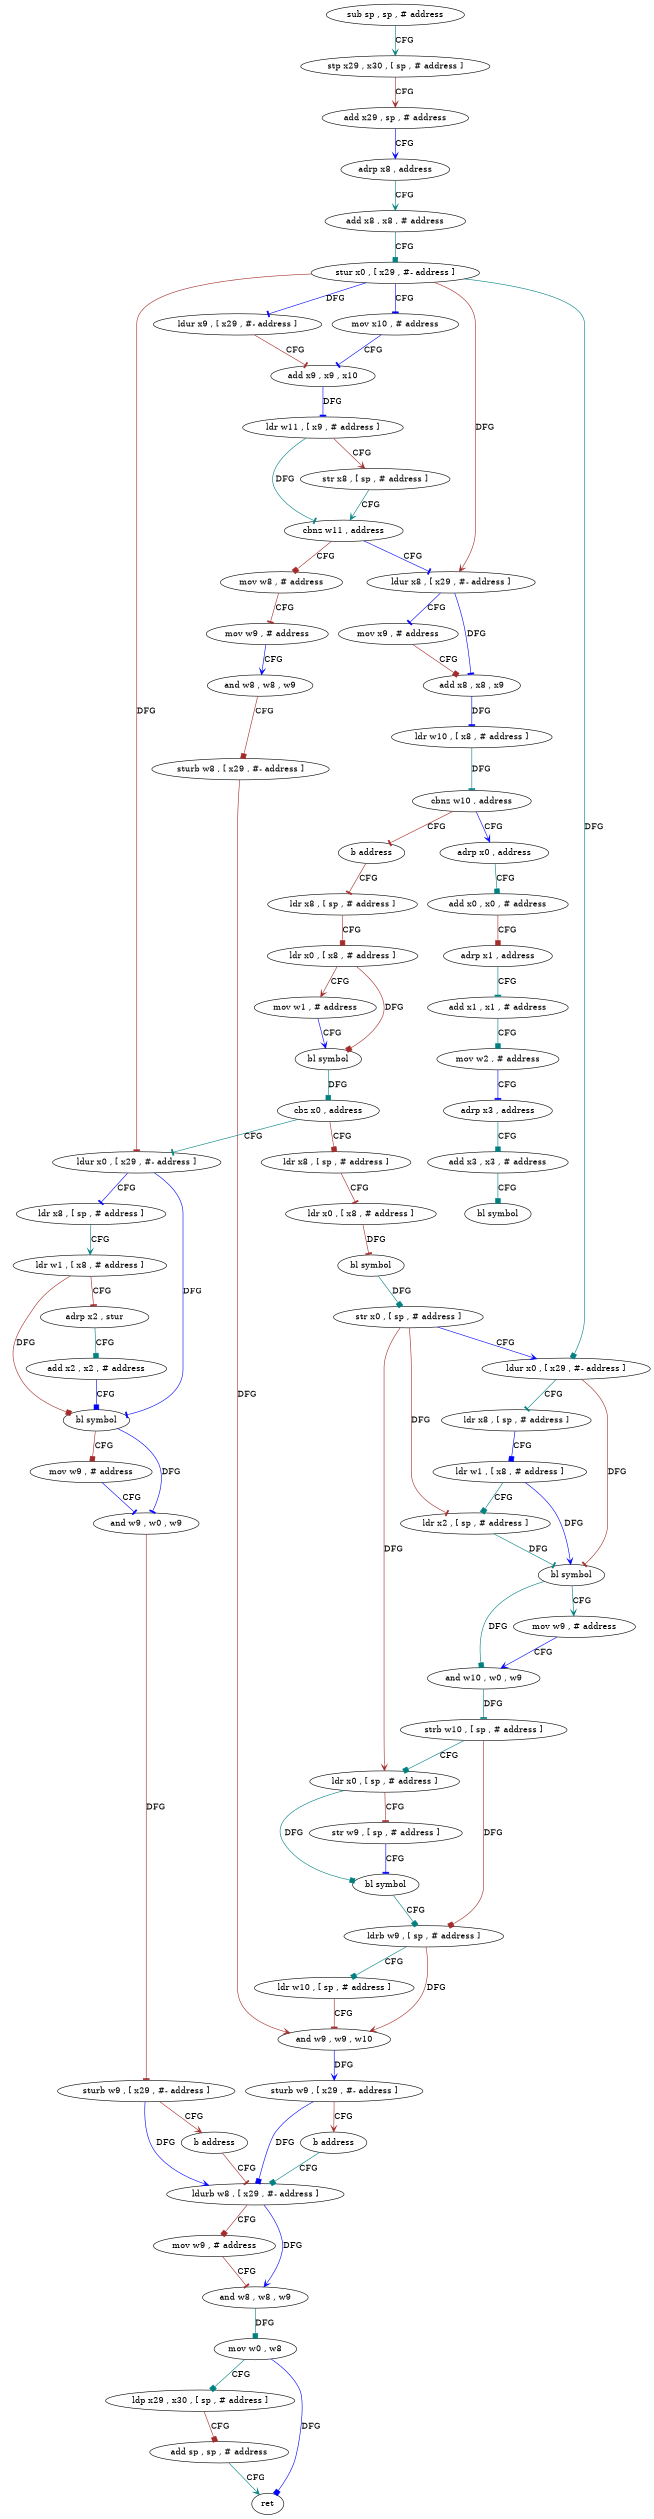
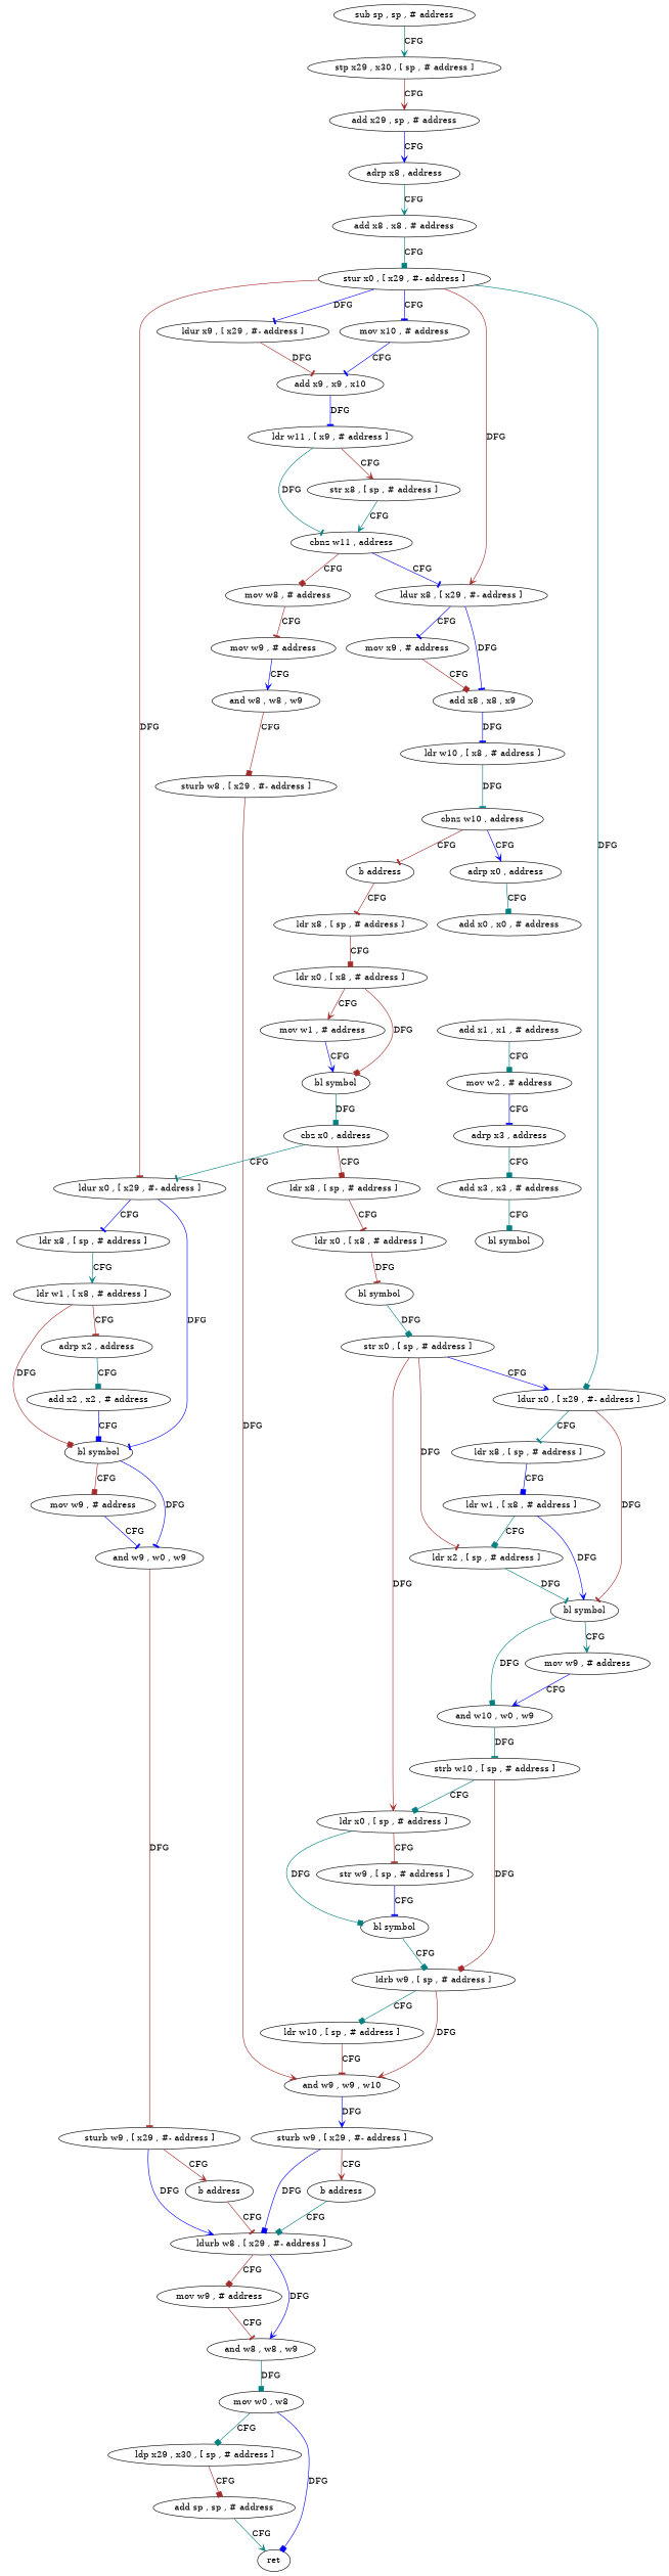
  digraph {
    edge [arrowhead=tee color=brown]
    n1 [label="sub sp , sp , # address"]
    n2 [label="stp x29 , x30 , [ sp , # address ]"]
    n3 [label="add x29 , sp , # address"]
    n4 [label="adrp x8 , address"]
    n5 [label="add x8 , x8 , # address"]
    n6 [label="stur x0 , [ x29 , #- address ]"]
    n7 [label="ldur x9 , [ x29 , #- address ]"]
    n8 [label="ldur x8 , [ x29 , #- address ]"]
    n9 [label="ldur x0 , [ x29 , #- address ]"]
    n10 [label="ldur x0 , [ x29 , #- address ]"]
    n11 [label="mov x10 , # address"]
    n12 [label="add x9 , x9 , x10"]
    n13 [label="mov x9 , # address"]
    n14 [label="add x8 , x8 , x9"]
    n15 [label="ldr x8 , [ sp , # address ]"]
    n16 [label="bl symbol"]
    n17 [label="ldr x8 , [ sp , # address ]"]
    n18 [label="bl symbol"]
    n19 [label="ldr w11 , [ x9 , # address ]"]
    n20 [label="str x8 , [ sp , # address ]"]
    n21 [label="cbnz w11 , address"]
    n22 [label="mov w8 , # address"]
    n23 [label="mov w9 , # address"]
    n24 [label="and w8 , w8 , w9"]
    n25 [label="ldr w10 , [ x8 , # address ]"]
    n26 [label="sturb w8 , [ x29 , #- address ]"]
    n27 [label="and w9 , w9 , w10"]
    n28 [label="ldurb w8 , [ x29 , #- address ]"]
    n29 [label="mov w9 , # address"]
    n30 [label="and w8 , w8 , w9"]
    n31 [label="mov w0 , w8"]
    n32 [label="cbnz w10 , address"]
    n33 [label="adrp x0 , address"]
    n34 [label="b address"]
    n35 [label="add x0 , x0 , # address"]
    n36 [label="ldr x8 , [ sp , # address ]"]
-   n37 [label="adrp x1 , address"]
    n38 [label="ldr x0 , [ x8 , # address ]"]
    n39 [label="add x1 , x1 , # address"]
    n40 [label="mov w2 , # address"]
    n41 [label="adrp x3 , address"]
    n42 [label="add x3 , x3 , # address"]
    n43 [label="bl symbol"]
    n44 [label="mov w1 , # address"]
    n45 [label="bl symbol"]
    n46 [label="cbz x0 , address"]
    n47 [label="ldr x8 , [ sp , # address ]"]
    n48 [label="ldr x0 , [ x8 , # address ]"]
    n49 [label="ldr w1 , [ x8 , # address ]"]
    n50 [label="mov w9 , # address"]
    n51 [label="and w9 , w0 , w9"]
    n52 [label="bl symbol"]
-   n53 [label="adrp x2 , stur"]
+   n53 [label="adrp x2 , address"]
    n54 [label="add x2 , x2 , # address"]
    n55 [label="sturb w9 , [ x29 , #- address ]"]
    n56 [label="b address"]
    n57 [label="str x0 , [ sp , # address ]"]
    n58 [label="ldr x2 , [ sp , # address ]"]
    n59 [label="ldr x0 , [ sp , # address ]"]
    n60 [label="str w9 , [ sp , # address ]"]
    n61 [label="bl symbol"]
    n62 [label="ldr w1 , [ x8 , # address ]"]
    n63 [label="mov w9 , # address"]
    n64 [label="and w10 , w0 , w9"]
    n65 [label="strb w10 , [ sp , # address ]"]
    n66 [label="ldrb w9 , [ sp , # address ]"]
    n67 [label="ldr w10 , [ sp , # address ]"]
    n68 [label="sturb w9 , [ x29 , #- address ]"]
    n69 [label="b address"]
    n70 [label="ldp x29 , x30 , [ sp , # address ]"]
    n71 [label=ret]
    n72 [label="add sp , sp , # address"]
    n1 -> n2 [arrowhead=vee color=teal label=CFG]
    n2 -> n3 [arrowhead=vee label=CFG]
    n3 -> n4 [arrowhead=vee color=blue label=CFG]
    n4 -> n5 [arrowhead=vee color=teal label=CFG]
    n5 -> n6 [arrowhead=box color=teal label=CFG]
    n6 -> n7 [color=blue label=DFG]
    n6 -> n8 [arrowhead=vee label=DFG]
    n6 -> n9 [label=DFG]
    n6 -> n10 [arrowhead=box color=teal label=DFG]
    n6 -> n11 [color=blue label=CFG]
-   n7 -> n12 [label=CFG]
+   n7 -> n12 [label=DFG]
    n8 -> n13 [color=blue label=CFG]
    n8 -> n14 [color=blue label=DFG]
    n9 -> n15 [color=blue label=CFG]
    n9 -> n16 [color=blue label=DFG]
    n10 -> n17 [color=teal label=CFG]
    n10 -> n18 [label=DFG]
    n11 -> n12 [color=blue label=CFG]
    n12 -> n19 [color=blue label=DFG]
    n13 -> n14 [arrowhead=box label=CFG]
    n14 -> n25 [color=blue label=DFG]
    n15 -> n49 [arrowhead=vee color=teal label=CFG]
    n16 -> n50 [arrowhead=box label=CFG]
    n16 -> n51 [color=blue label=DFG]
    n17 -> n62 [arrowhead=box color=blue label=CFG]
    n18 -> n63 [arrowhead=vee color=teal label=CFG]
    n18 -> n64 [arrowhead=box color=teal label=DFG]
    n19 -> n20 [arrowhead=vee label=CFG]
    n19 -> n21 [color=teal label=DFG]
    n20 -> n21 [arrowhead=vee color=teal label=CFG]
    n21 -> n8 [color=blue label=CFG]
    n21 -> n22 [arrowhead=box label=CFG]
    n22 -> n23 [label=CFG]
    n23 -> n24 [arrowhead=vee color=blue label=CFG]
    n24 -> n26 [arrowhead=box label=CFG]
    n25 -> n32 [color=teal label=DFG]
    n26 -> n27 [arrowhead=vee label=DFG]
    n27 -> n68 [arrowhead=vee color=blue label=DFG]
    n28 -> n29 [arrowhead=box label=CFG]
    n28 -> n30 [arrowhead=vee color=blue label=DFG]
    n29 -> n30 [label=CFG]
    n30 -> n31 [arrowhead=box color=teal label=DFG]
    n31 -> n70 [arrowhead=box color=teal label=CFG]
    n31 -> n71 [arrowhead=box color=blue label=DFG]
    n32 -> n33 [arrowhead=vee color=blue label=CFG]
    n32 -> n34 [label=CFG]
    n33 -> n35 [arrowhead=box color=teal label=CFG]
    n34 -> n36 [label=CFG]
-   n35 -> n37 [arrowhead=box label=CFG]
    n36 -> n38 [arrowhead=box label=CFG]
-   n37 -> n39 [color=teal label=CFG]
    n38 -> n44 [arrowhead=vee label=CFG]
    n38 -> n45 [arrowhead=box label=DFG]
    n39 -> n40 [arrowhead=box color=teal label=CFG]
    n40 -> n41 [color=blue label=CFG]
    n41 -> n42 [arrowhead=box color=teal label=CFG]
    n42 -> n43 [arrowhead=box color=teal label=CFG]
    n44 -> n45 [arrowhead=vee color=blue label=CFG]
    n45 -> n46 [arrowhead=box color=teal label=DFG]
    n46 -> n9 [color=teal label=CFG]
    n46 -> n47 [arrowhead=box label=CFG]
    n47 -> n48 [label=CFG]
    n48 -> n52 [label=DFG]
    n49 -> n16 [arrowhead=box label=DFG]
    n49 -> n53 [label=CFG]
    n50 -> n51 [color=blue label=CFG]
    n51 -> n55 [label=DFG]
    n52 -> n57 [arrowhead=box color=teal label=DFG]
    n53 -> n54 [arrowhead=box color=teal label=CFG]
    n54 -> n16 [arrowhead=box color=blue label=CFG]
    n55 -> n28 [arrowhead=vee color=blue label=DFG]
    n55 -> n56 [arrowhead=vee label=CFG]
    n56 -> n28 [label=CFG]
    n57 -> n10 [arrowhead=vee color=blue label=CFG]
    n57 -> n58 [label=DFG]
    n57 -> n59 [arrowhead=vee label=DFG]
    n58 -> n18 [color=teal label=DFG]
    n59 -> n60 [label=CFG]
    n59 -> n61 [arrowhead=box color=teal label=DFG]
    n60 -> n61 [color=blue label=CFG]
    n61 -> n66 [arrowhead=box color=teal label=CFG]
    n62 -> n18 [arrowhead=vee color=blue label=DFG]
    n62 -> n58 [arrowhead=box color=teal label=CFG]
    n63 -> n64 [arrowhead=vee color=blue label=CFG]
    n64 -> n65 [color=teal label=DFG]
    n65 -> n59 [arrowhead=box color=teal label=CFG]
    n65 -> n66 [arrowhead=box label=DFG]
    n66 -> n27 [arrowhead=vee label=DFG]
    n66 -> n67 [arrowhead=box color=teal label=CFG]
    n67 -> n27 [label=CFG]
    n68 -> n28 [arrowhead=box color=blue label=DFG]
    n68 -> n69 [arrowhead=vee label=CFG]
    n69 -> n28 [arrowhead=box color=teal label=CFG]
    n70 -> n72 [arrowhead=box label=CFG]
    n72 -> n71 [arrowhead=vee color=teal label=CFG]
  }
